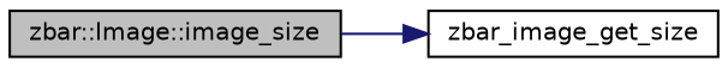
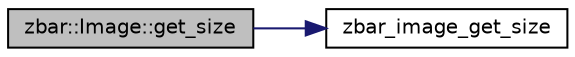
  digraph {
    rankdir=LR
    node [color=black fontname=Helvetica fontsize=10 shape=record style=filled]
-   n1 [fillcolor=grey75 fontcolor=black height=0.2 label="zbar::Image::image_size" width=0.4]
+   n1 [fillcolor=grey75 fontcolor=black height=0.2 label="zbar::Image::get_size" width=0.4]
    n2 [fillcolor=white height=0.2 label=zbar_image_get_size width=0.4]
    n1 -> n2 [color=midnightblue fontname=Helvetica fontsize=10 labelfontname=Helvetica labelfontsize=10 style=solid]
  }
